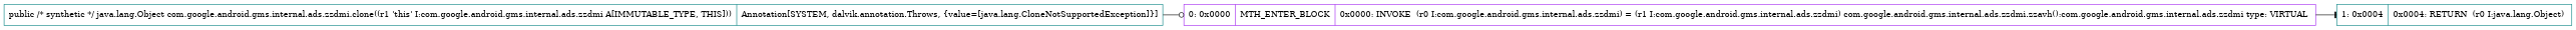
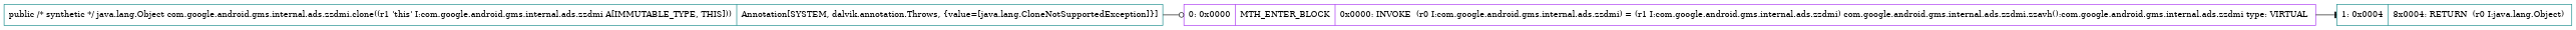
  digraph {
    rankdir=LR
    node [shape=record color=teal]
    n1 [label="{0\:\ 0x0000|MTH_ENTER_BLOCK\l|0x0000: INVOKE  (r0 I:com.google.android.gms.internal.ads.zzdmi) = (r1 I:com.google.android.gms.internal.ads.zzdmi) com.google.android.gms.internal.ads.zzdmi.zzavh():com.google.android.gms.internal.ads.zzdmi type: VIRTUAL \l}" color=purple]
-   n2 [label="{1\:\ 0x0004|0x0004: RETURN  (r0 I:java.lang.Object) \l}"]
+   n2 [label="{1\:\ 0x0004|8x0004: RETURN  (r0 I:java.lang.Object) \l}"]
    n3 [label="{public \/* synthetic *\/ java.lang.Object com.google.android.gms.internal.ads.zzdmi.clone((r1 'this' I:com.google.android.gms.internal.ads.zzdmi A[IMMUTABLE_TYPE, THIS]))  | Annotation[SYSTEM, dalvik.annotation.Throws, \{value=[java.lang.CloneNotSupportedException]\}]\l}"]
    n1 -> n2 [arrowhead=tee]
    n3 -> n1 [arrowhead=odot]
  }
